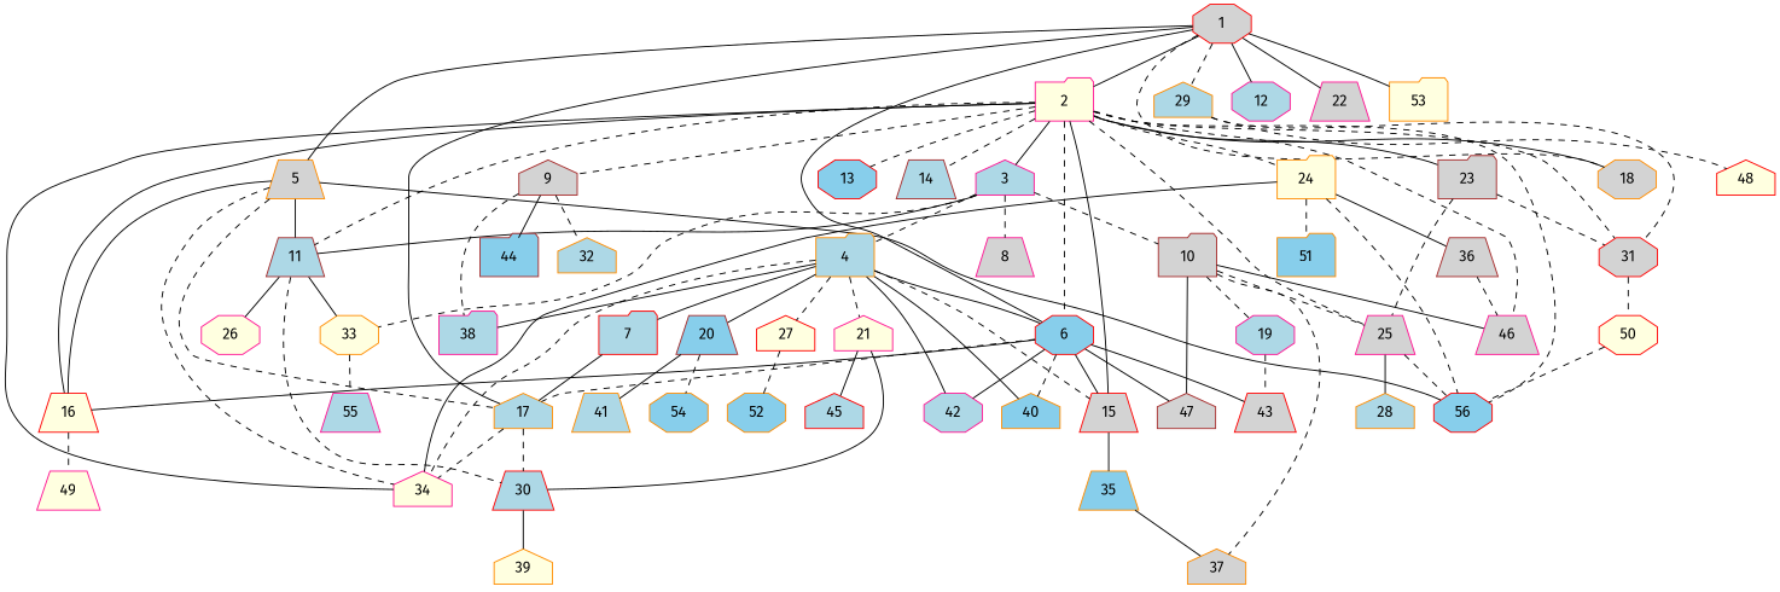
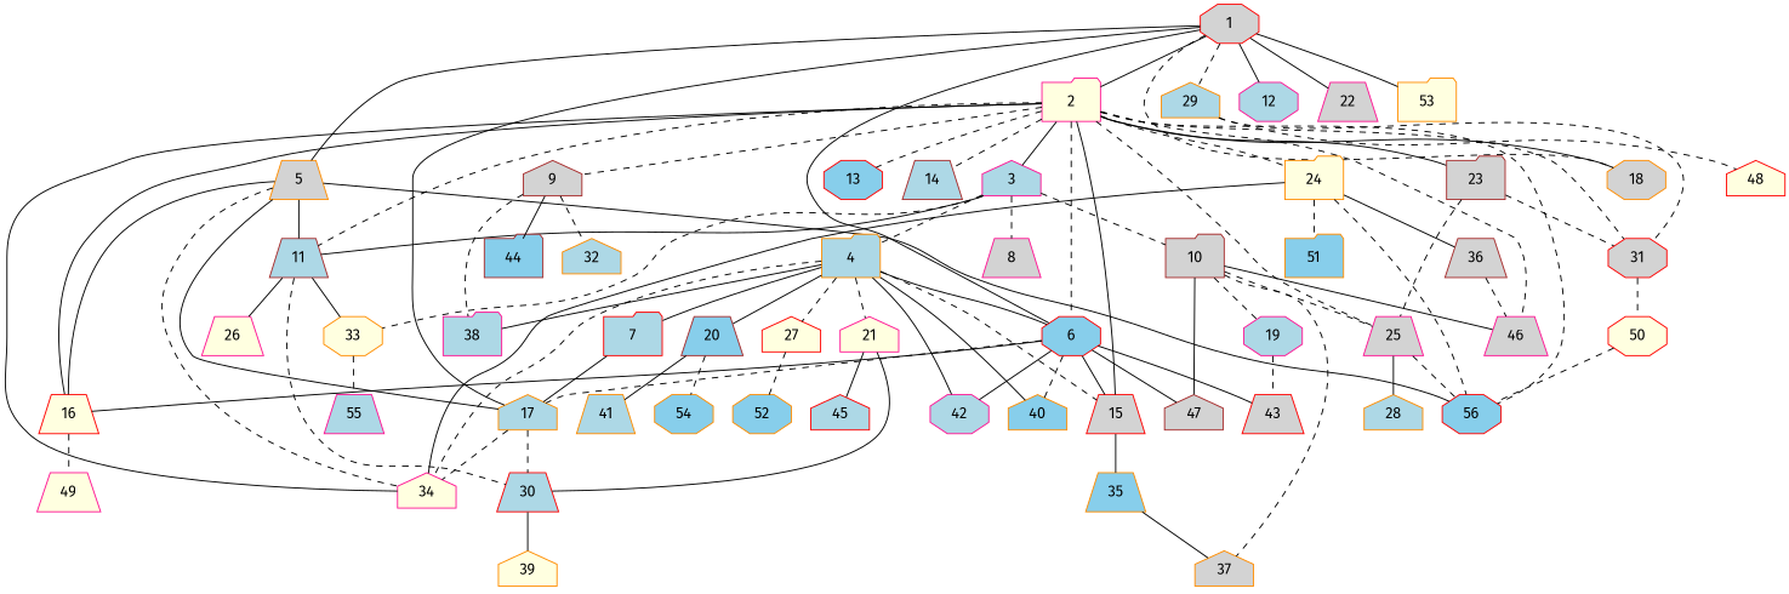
  graph {
    fontname="Fira Sans"
    node [color=darkorange fillcolor=lightblue fontname="Fira Sans" shape=trapezium style=filled]
    edge [fontname="Fira Sans" style=dashed weight=1.0]
    1 [color=red fillcolor=lightgrey shape=octagon]
    2 [color=deeppink fillcolor=lightyellow shape=folder]
    5 [fillcolor=lightgrey]
    6 [color=red fillcolor=skyblue shape=octagon]
    12 [color=deeppink shape=octagon]
    17 [shape=house]
    18 [fillcolor=lightgrey shape=octagon]
    22 [color=deeppink fillcolor=lightgrey]
    29 [shape=house]
    53 [fillcolor=lightyellow shape=folder]
    3 [color=deeppink shape=house]
    9 [color=brown fillcolor=lightgrey shape=house]
    11 [color=brown]
    13 [color=red fillcolor=skyblue shape=octagon]
    14 [color=brown]
    15 [color=red fillcolor=lightgrey]
    16 [color=red fillcolor=lightyellow]
    23 [color=brown fillcolor=lightgrey shape=folder]
    24 [fillcolor=lightyellow shape=folder]
    25 [color=deeppink fillcolor=lightgrey]
    31 [color=red fillcolor=lightgrey shape=octagon]
    34 [color=deeppink fillcolor=lightyellow shape=house]
    46 [color=deeppink fillcolor=lightgrey]
    56 [color=red fillcolor=skyblue shape=octagon]
    40 [fillcolor=skyblue shape=house]
    42 [color=deeppink shape=octagon]
    43 [color=red fillcolor=lightgrey]
    47 [color=brown fillcolor=lightgrey shape=house]
    30 [color=red]
    48 [color=red fillcolor=lightyellow shape=house]
    4 [shape=folder]
    8 [color=deeppink fillcolor=lightgrey]
    10 [color=brown fillcolor=lightgrey shape=folder]
    33 [fillcolor=lightyellow shape=octagon]
    38 [color=deeppink shape=folder]
    32 [shape=house]
    44 [color=brown fillcolor=skyblue shape=folder]
-   26 [color=deeppink fillcolor=lightyellow shape=octagon]
+   26 [color=deeppink fillcolor=lightyellow]
    35 [fillcolor=skyblue]
    49 [color=deeppink fillcolor=lightyellow]
    36 [color=brown fillcolor=lightgrey]
    51 [fillcolor=skyblue shape=folder]
    28 [shape=house]
    50 [color=red fillcolor=lightyellow shape=octagon]
    7 [color=red shape=folder]
    20 [color=brown fillcolor=skyblue]
    21 [color=deeppink fillcolor=lightyellow shape=house]
    27 [color=red fillcolor=lightyellow shape=house]
    19 [color=deeppink shape=octagon]
    37 [fillcolor=lightgrey shape=house]
    55 [color=deeppink]
    41
    54 [fillcolor=skyblue shape=octagon]
    45 [color=red shape=house]
    52 [fillcolor=skyblue shape=octagon]
    39 [fillcolor=lightyellow shape=house]
    1 -- 2 [style=solid]
    1 -- 5 [style=solid weight=2.0]
    1 -- 6 [style=solid weight=2.0]
    1 -- 12 [style=solid]
    1 -- 17 [style=solid]
    1 -- 18
    1 -- 22 [style=solid weight=6.0]
    1 -- 29
    1 -- 53 [style=solid]
    2 -- 6 [weight=19.0]
    2 -- 18 [style=solid]
    2 -- 3 [style=solid weight=2.0]
    2 -- 9
    2 -- 11
    2 -- 13
    2 -- 14
    2 -- 15 [style=solid]
    2 -- 16 [style=solid weight=2.0]
    2 -- 23 [style=solid]
    2 -- 24
    2 -- 25
    2 -- 31
    2 -- 34 [style=solid]
    2 -- 46
    2 -- 56
-   5 -- 17
+   5 -- 17 [style=solid]
    5 -- 11 [style=solid]
    5 -- 16 [style=solid]
    5 -- 34
    5 -- 56 [style=solid]
    6 -- 17
    6 -- 15 [style=solid]
    6 -- 16 [style=solid]
    6 -- 40
    6 -- 42 [style=solid]
    6 -- 43 [style=solid]
    6 -- 47 [style=solid]
    17 -- 34
    17 -- 30 [weight=2.0]
    29 -- 31
    29 -- 48
    3 -- 11 [style=solid]
    3 -- 4
    3 -- 8 [weight=2.0]
    3 -- 10
    3 -- 33
    9 -- 38
    9 -- 32
    9 -- 44 [style=solid]
    11 -- 30
    11 -- 33 [style=solid]
    11 -- 26 [style=solid weight=2.0]
    15 -- 35 [style=solid weight=2.0]
    16 -- 49 [weight=5.0]
    23 -- 25
    23 -- 31
    24 -- 34 [style=solid]
    24 -- 56
    24 -- 36 [style=solid]
    24 -- 51
    25 -- 56
    25 -- 28 [style=solid]
    31 -- 50
    30 -- 39 [style=solid]
    4 -- 6 [style=solid]
    4 -- 15
    4 -- 34
    4 -- 40 [style=solid]
    4 -- 42 [style=solid]
    4 -- 38 [style=solid]
    4 -- 7 [style=solid]
    4 -- 20 [style=solid weight=2.0]
    4 -- 21 [weight=6.0]
    4 -- 27
    10 -- 25
    10 -- 46 [style=solid]
    10 -- 47 [style=solid]
    10 -- 19
    10 -- 37
    33 -- 55
    35 -- 37 [style=solid]
    36 -- 46 [weight=2.0]
    50 -- 56
    7 -- 17 [style=solid]
    20 -- 41 [style=solid]
    20 -- 54
    21 -- 30 [style=solid]
    21 -- 45 [style=solid]
    27 -- 52
    19 -- 43
  }
